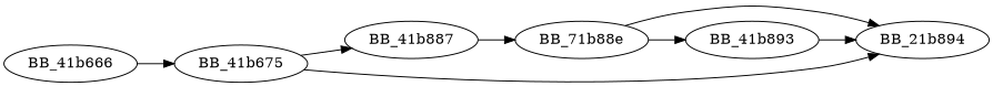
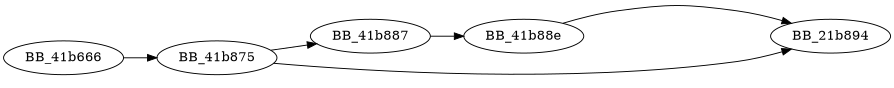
  digraph {
    rankdir=LR
    n1 [label=BB_41b666]
-   BB_41b875 [label=BB_41b675]
+   BB_41b875
    BB_41b887
    n4 [label=BB_21b894]
-   BB_41b88e [label=BB_71b88e]
-   BB_41b893
+   BB_41b88e
    n1 -> BB_41b875
    BB_41b875 -> BB_41b887
    BB_41b875 -> n4
    BB_41b887 -> BB_41b88e
    BB_41b88e -> n4
-   BB_41b88e -> BB_41b893
-   BB_41b893 -> n4
  }
